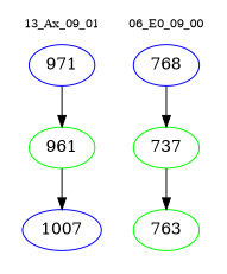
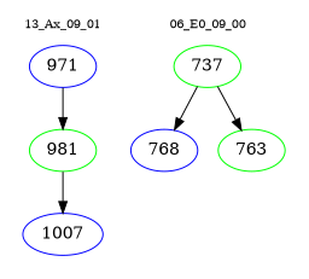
  digraph {
    node [color=blue]
    edge [color=black]
    n1 [label=971]
-   n2 [color=green label=961]
+   n2 [color=green label=981]
    n3 [label=1007]
    n4 [label=768]
    n5 [color=green label=737]
    n6 [color=green label=763]
    subgraph cluster_1 {
      color=white
      fontsize=10
      label="13_Ax_09_01"
      n1
      n2
      n3
    }
    subgraph cluster_2 {
      color=white
      fontsize=10
      label="06_E0_09_00"
      n4
      n5
      n6
    }
    n1 -> n2
    n2 -> n3
-   n4 -> n5
+   n5 -> n4
    n5 -> n6
  }
